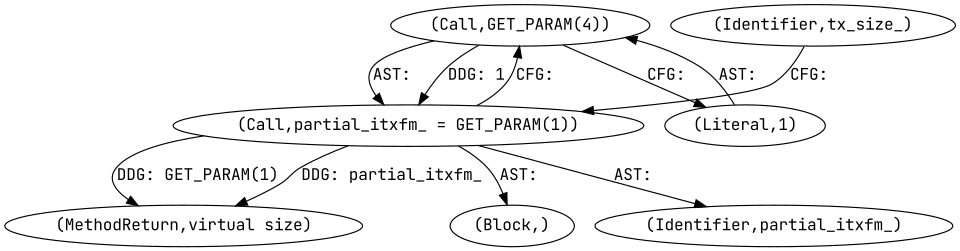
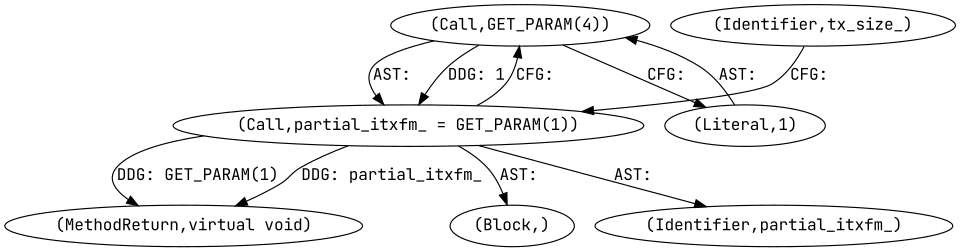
  digraph {
    fontname="JetBrains Mono"
    node [fontname="JetBrains Mono"]
    edge [fontname="JetBrains Mono"]
    n1 [label="(Call,GET_PARAM(4))"]
    n2 [label="(Call,partial_itxfm_ = GET_PARAM(1))"]
    n3 [label="(Literal,1)"]
-   n4 [label="(MethodReturn,virtual size)"]
+   n4 [label="(MethodReturn,virtual void)"]
    n5 [label="(Block,)"]
    n6 [label="(Identifier,partial_itxfm_)"]
    n7 [label="(Identifier,tx_size_)"]
    n1 -> n2 [label="AST: "]
    n1 -> n2 [label="DDG: 1"]
    n1 -> n3 [label="CFG: "]
    n2 -> n1 [label="CFG: "]
    n2 -> n4 [label="DDG: GET_PARAM(1)"]
    n2 -> n4 [label="DDG: partial_itxfm_"]
    n2 -> n5 [label="AST: "]
    n2 -> n6 [label="AST: "]
    n3 -> n1 [label="AST: "]
    n7 -> n2 [label="CFG: "]
  }
